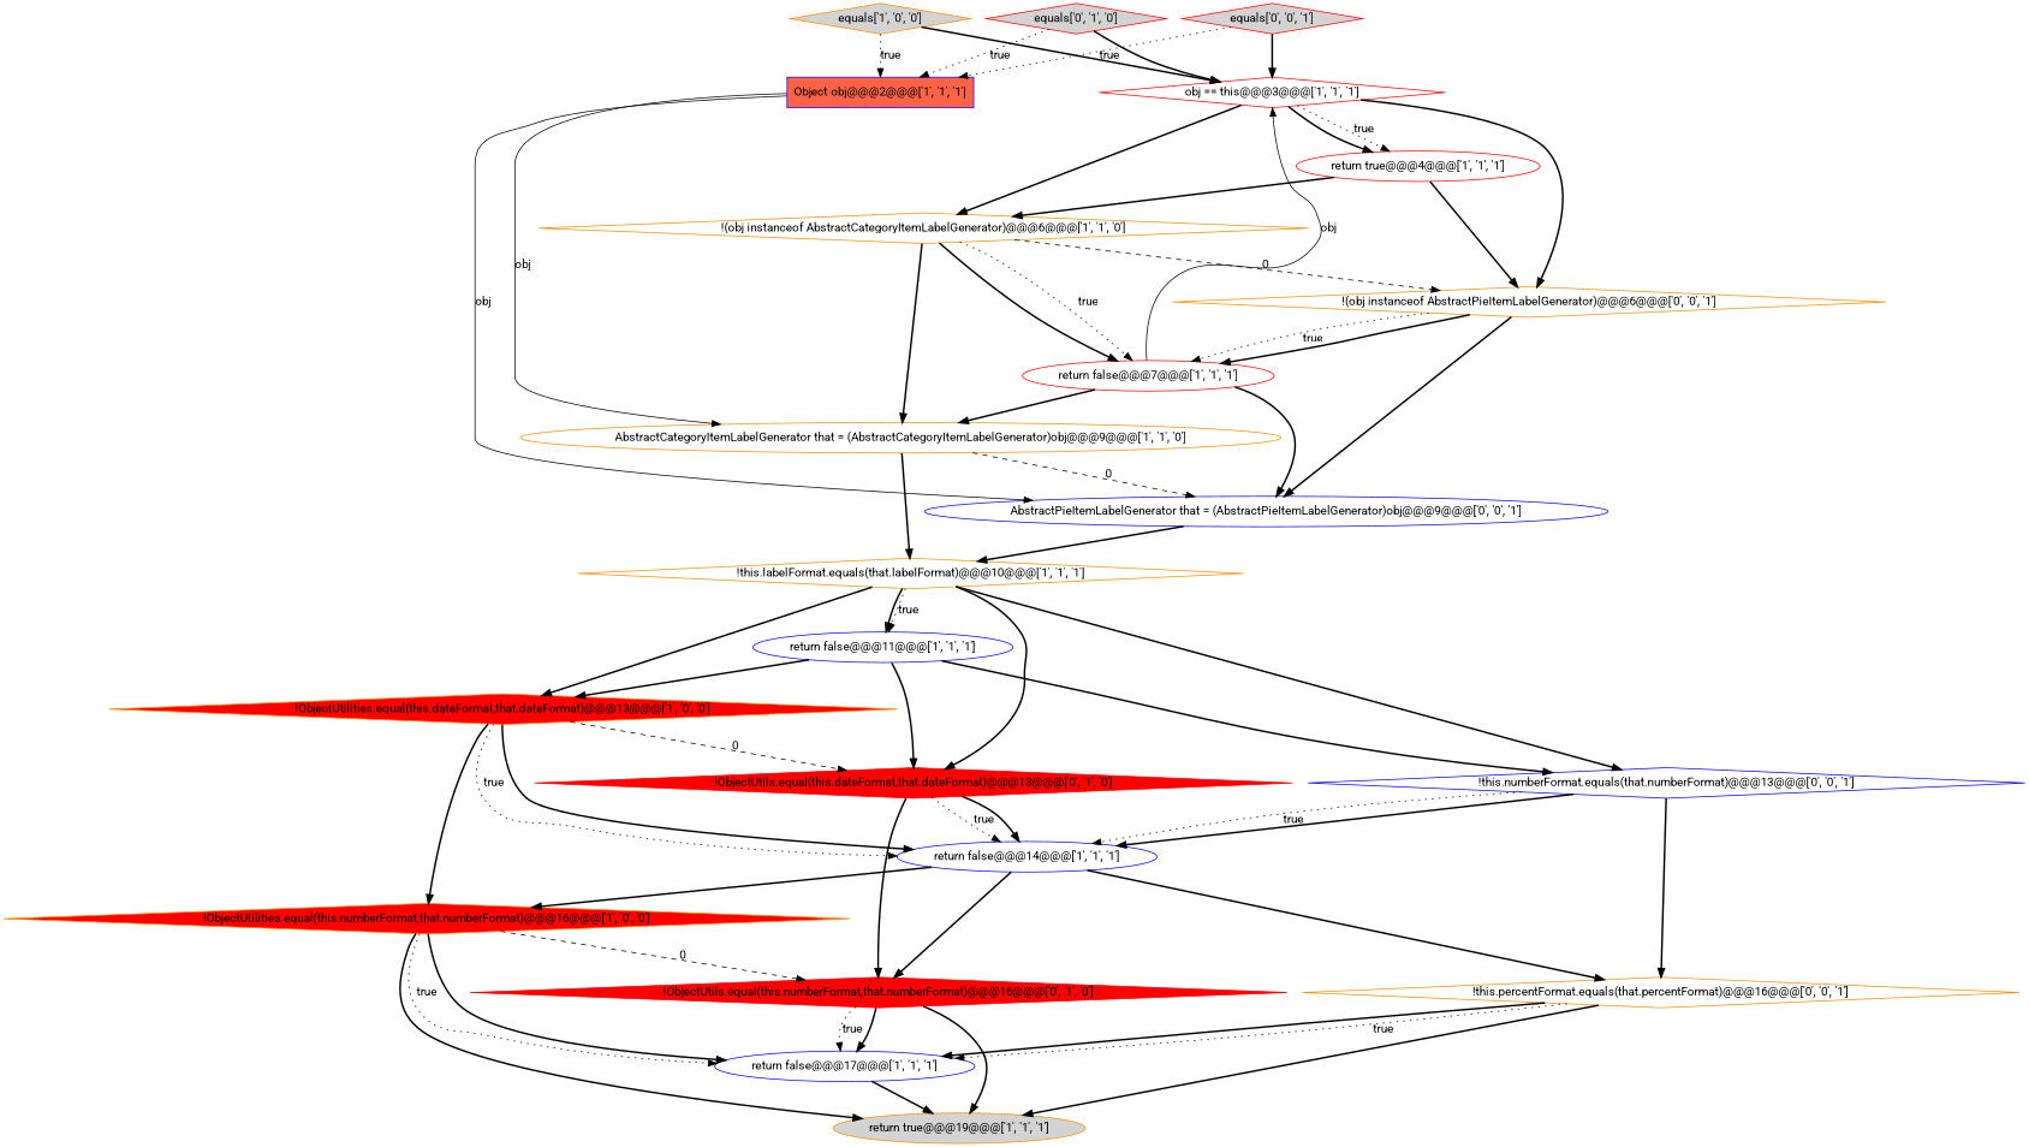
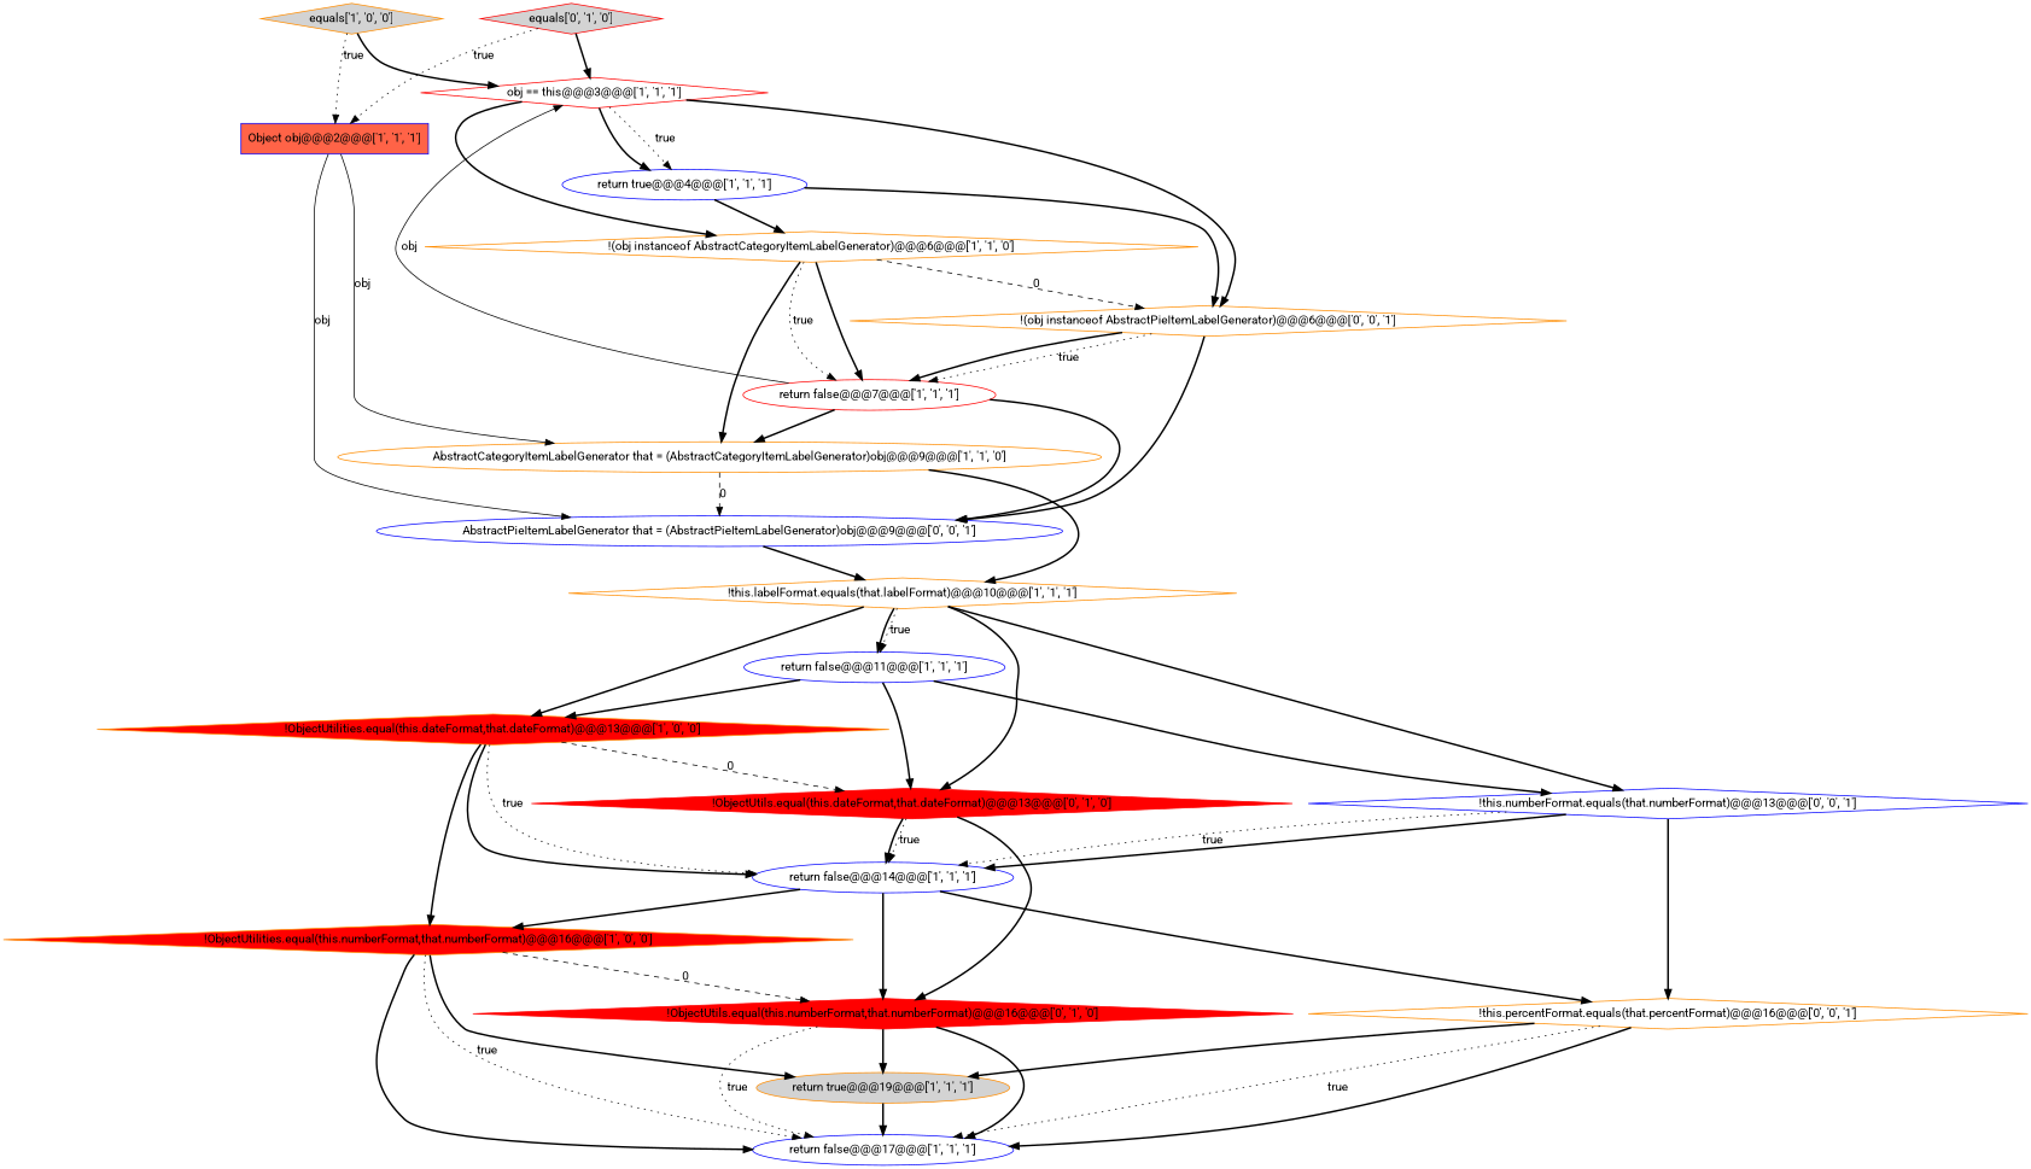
  digraph {
    fontname=Roboto
    node [color=darkorange fillcolor=white fontname=Roboto shape=diamond style=filled]
    edge [fontname=Roboto style=bold]
    n1 [fillcolor=red label="!ObjectUtilities.equal(this.dateFormat,that.dateFormat)@@@13@@@['1', '0', '0']"]
    n2 [color=blue label="return false@@@14@@@['1', '1', '1']" shape=ellipse]
    n3 [fillcolor=red label="!ObjectUtilities.equal(this.numberFormat,that.numberFormat)@@@16@@@['1', '0', '0']"]
    n4 [color=red fillcolor=red label="!ObjectUtils.equal(this.dateFormat,that.dateFormat)@@@13@@@['0', '1', '0']"]
    n5 [color=red fillcolor=red label="!ObjectUtils.equal(this.numberFormat,that.numberFormat)@@@16@@@['0', '1', '0']"]
    n6 [label="!this.percentFormat.equals(that.percentFormat)@@@16@@@['0', '0', '1']"]
    n7 [fillcolor=lightgray label="return true@@@19@@@['1', '1', '1']" shape=ellipse]
    n8 [color=blue label="return false@@@17@@@['1', '1', '1']" shape=ellipse]
    n9 [label="AbstractCategoryItemLabelGenerator that = (AbstractCategoryItemLabelGenerator)obj@@@9@@@['1', '1', '0']" shape=ellipse]
    n10 [label="!this.labelFormat.equals(that.labelFormat)@@@10@@@['1', '1', '1']"]
    n11 [color=blue label="AbstractPieItemLabelGenerator that = (AbstractPieItemLabelGenerator)obj@@@9@@@['0', '0', '1']" shape=ellipse]
    n12 [color=blue label="!this.numberFormat.equals(that.numberFormat)@@@13@@@['0', '0', '1']"]
    n13 [color=blue label="return false@@@11@@@['1', '1', '1']" shape=ellipse]
    n14 [color=blue fillcolor=tomato label="Object obj@@@2@@@['1', '1', '1']" shape=box]
    n15 [color=red label="obj == this@@@3@@@['1', '1', '1']"]
    n16 [label="!(obj instanceof AbstractCategoryItemLabelGenerator)@@@6@@@['1', '1', '0']"]
-   n17 [color=red label="return true@@@4@@@['1', '1', '1']" shape=ellipse]
+   n17 [color=blue label="return true@@@4@@@['1', '1', '1']" shape=ellipse]
    n18 [label="!(obj instanceof AbstractPieItemLabelGenerator)@@@6@@@['0', '0', '1']"]
    n19 [color=red label="return false@@@7@@@['1', '1', '1']" shape=ellipse]
    n20 [fillcolor=lightgray label="equals['1', '0', '0']"]
    n21 [color=red fillcolor=lightgray label="equals['0', '1', '0']"]
-   n22 [color=red fillcolor=lightgray label="equals['0', '0', '1']"]
    n1 -> n2
    n1 -> n2 [label=true style=dotted]
    n1 -> n3
    n1 -> n4 [label=0 style=dashed]
    n2 -> n3
    n2 -> n5
    n2 -> n6
    n3 -> n5 [label=0 style=dashed]
    n3 -> n7
    n3 -> n8
    n3 -> n8 [label=true style=dotted]
    n4 -> n2 [label=true style=dotted]
    n4 -> n2
    n4 -> n5
    n5 -> n7
    n5 -> n8
    n5 -> n8 [label=true style=dotted]
    n6 -> n7
    n6 -> n8
    n6 -> n8 [label=true style=dotted]
-   n8 -> n7
+   n7 -> n8
    n9 -> n10
    n9 -> n11 [label=0 style=dashed]
    n10 -> n1
    n10 -> n4
    n10 -> n12
    n10 -> n13
    n10 -> n13 [label=true style=dotted]
    n11 -> n10
    n12 -> n2
    n12 -> n2 [label=true style=dotted]
    n12 -> n6
    n13 -> n1
    n13 -> n4
    n13 -> n12
    n14 -> n9 [label=obj style=solid]
    n14 -> n11 [label=obj style=solid]
    n15 -> n16
    n15 -> n17 [label=true style=dotted]
    n15 -> n17
    n15 -> n18
    n16 -> n9
    n16 -> n18 [label=0 style=dashed]
    n16 -> n19 [label=true style=dotted]
    n16 -> n19
    n17 -> n16
    n17 -> n18
    n18 -> n11
    n18 -> n19 [label=true style=dotted]
    n18 -> n19
    n19 -> n9
    n19 -> n11
    n19 -> n15 [label=obj style=solid]
    n20 -> n14 [label=true style=dotted]
    n20 -> n15
    n21 -> n14 [label=true style=dotted]
    n21 -> n15
-   n22 -> n14 [label=true style=dotted]
-   n22 -> n15
  }
